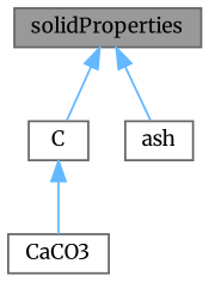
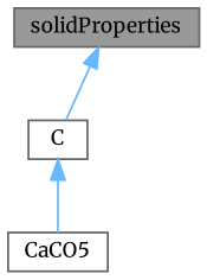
  digraph {
    fontname=Merriweather
    node [color=gray40 fillcolor=white fontname=Merriweather fontsize=10 shape=box style=filled]
    edge [color=steelblue1 dir=back fontname=Merriweather fontsize=10 labelfontname=Helvetica labelfontsize=10 style=solid]
    n1 [fillcolor=grey60 fontcolor=black height=0.2 label=solidProperties width=0.4]
    n2 [height=0.2 label=C width=0.4]
-   n3 [height=0.2 label=ash width=0.4]
-   n4 [height=0.2 label=CaCO3 width=0.4]
+   n4 [height=0.2 label=CaCO5 width=0.4]
    n1 -> n2
-   n1 -> n3
    n2 -> n4
  }
